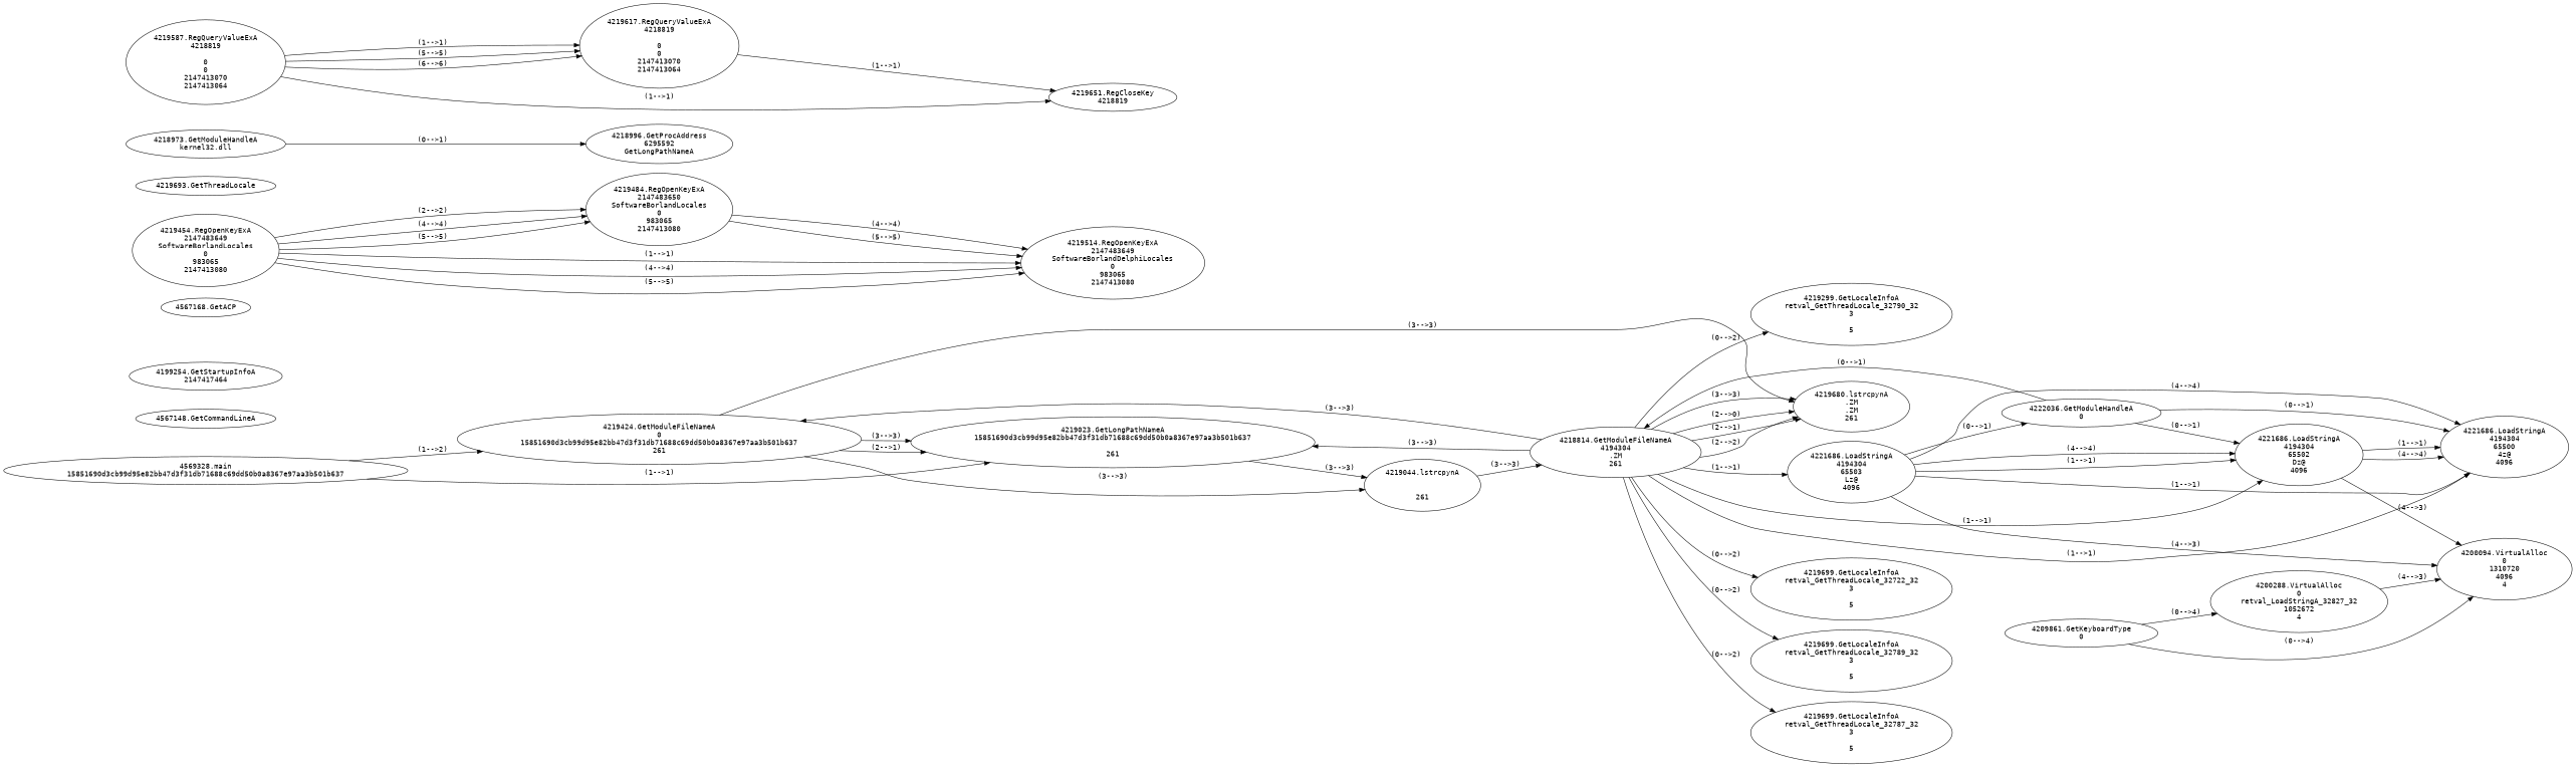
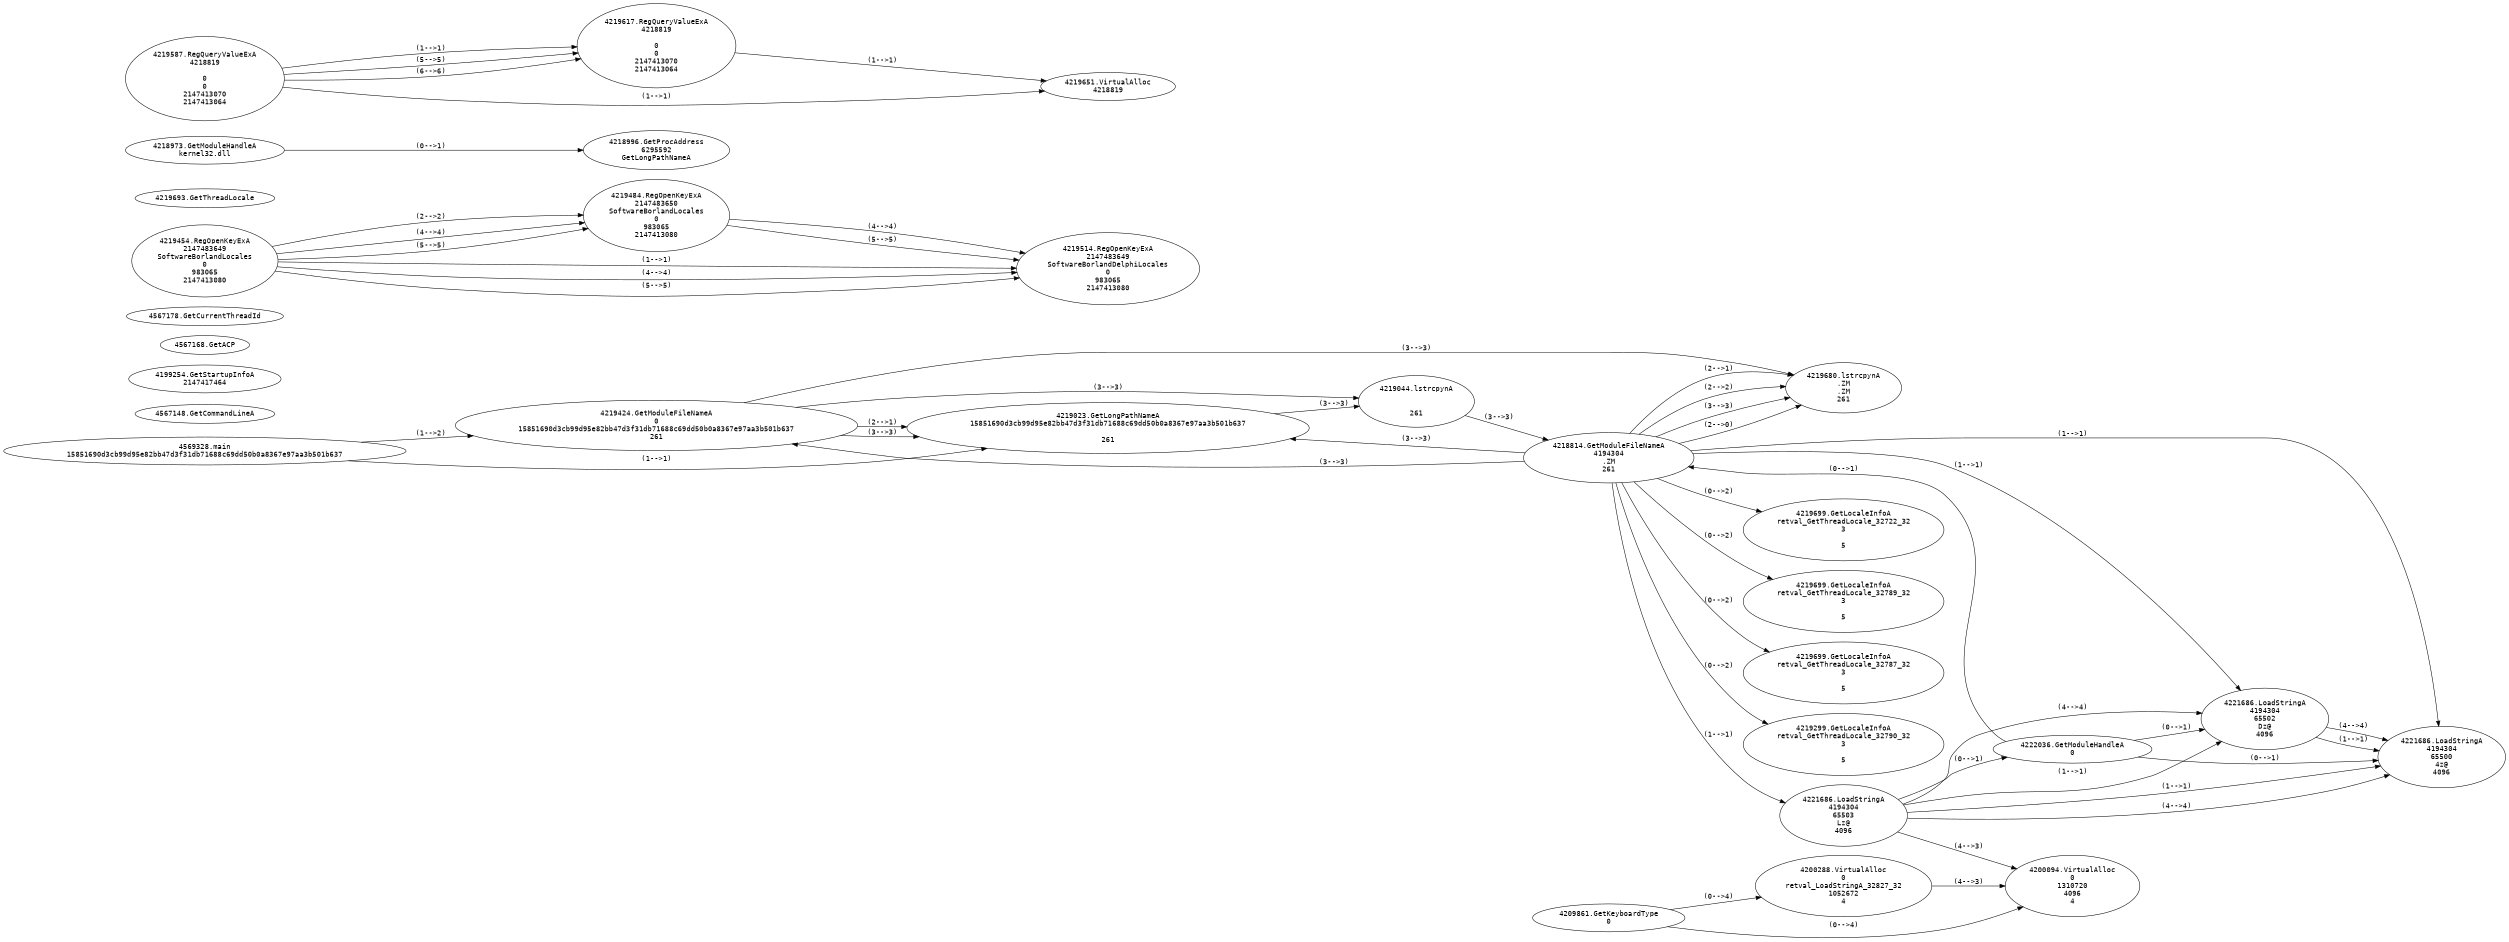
  digraph {
    fontname="DejaVu Sans Mono"
    rankdir=LR
    node [fontname="DejaVu Sans Mono"]
    edge [fontname="DejaVu Sans Mono"]
    n1 [label="4569328.main\n15851690d3cb99d95e82bb47d3f31db71688c69dd50b0a8367e97aa3b501b637"]
    n2 [label="4219424.GetModuleFileNameA\n0\n15851690d3cb99d95e82bb47d3f31db71688c69dd50b0a8367e97aa3b501b637\n261"]
    n3 [label="4219023.GetLongPathNameA\n15851690d3cb99d95e82bb47d3f31db71688c69dd50b0a8367e97aa3b501b637\n\n261"]
    n4 [label="4219680.lstrcpynA\n.ZM\n.ZM\n261"]
    n5 [label="4219044.lstrcpynA\n\n\n261"]
    n6 [label="4222036.GetModuleHandleA\n0"]
    n7 [label="4218814.GetModuleFileNameA\n4194304\n.ZM\n261"]
    n8 [label="4221686.LoadStringA\n4194304\n65502\nDz@\n4096"]
    n9 [label="4221686.LoadStringA\n4194304\n65500\n4z@\n4096"]
    n10 [label="4221686.LoadStringA\n4194304\n65503\nLz@\n4096"]
    n11 [label="4219699.GetLocaleInfoA\nretval_GetThreadLocale_32722_32\n3\n\n5"]
    n12 [label="4219699.GetLocaleInfoA\nretval_GetThreadLocale_32789_32\n3\n\n5"]
    n13 [label="4219699.GetLocaleInfoA\nretval_GetThreadLocale_32787_32\n3\n\n5"]
    n14 [label="4219299.GetLocaleInfoA\nretval_GetThreadLocale_32790_32\n3\n\n5"]
    n15 [label="4200094.VirtualAlloc\n0\n1310720\n4096\n4"]
    n16 [label="4209861.GetKeyboardType\n0"]
    n17 [label="4200288.VirtualAlloc\n0\nretval_LoadStringA_32827_32\n1052672\n4"]
    n18 [label="4567148.GetCommandLineA\n"]
    n19 [label="4199254.GetStartupInfoA\n2147417464"]
    n20 [label="4567168.GetACP\n"]
+   n21 [label="4567178.GetCurrentThreadId\n"]
    n22 [label="4219454.RegOpenKeyExA\n2147483649\nSoftware\Borland\Locales\n0\n983065\n2147413080"]
    n23 [label="4219484.RegOpenKeyExA\n2147483650\nSoftware\Borland\Locales\n0\n983065\n2147413080"]
    n24 [label="4219514.RegOpenKeyExA\n2147483649\nSoftware\Borland\Delphi\Locales\n0\n983065\n2147413080"]
    n25 [label="4219693.GetThreadLocale\n"]
    n26 [label="4218973.GetModuleHandleA\nkernel32.dll"]
    n27 [label="4218996.GetProcAddress\n6295592\nGetLongPathNameA"]
    n28 [label="4219587.RegQueryValueExA\n4218819\n\n0\n0\n2147413070\n2147413064"]
    n29 [label="4219617.RegQueryValueExA\n4218819\n\n0\n0\n2147413070\n2147413064"]
-   n30 [label="4219651.RegCloseKey\n4218819"]
+   n30 [label="4219651.VirtualAlloc\n4218819"]
    n1 -> n2 [label="(1-->2)"]
    n1 -> n3 [label="(1-->1)"]
    n2 -> n3 [label="(2-->1)"]
    n2 -> n3 [label="(3-->3)"]
    n2 -> n4 [label="(3-->3)"]
    n2 -> n5 [label="(3-->3)"]
    n3 -> n5 [label="(3-->3)"]
    n5 -> n7 [label="(3-->3)"]
    n6 -> n7 [label="(0-->1)"]
    n6 -> n8 [label="(0-->1)"]
    n6 -> n9 [label="(0-->1)"]
    n7 -> n2 [label="(3-->3)"]
    n7 -> n3 [label="(3-->3)"]
    n7 -> n4 [label="(2-->1)"]
    n7 -> n4 [label="(2-->2)"]
    n7 -> n4 [label="(3-->3)"]
    n7 -> n4 [label="(2-->0)"]
    n7 -> n8 [label="(1-->1)"]
    n7 -> n9 [label="(1-->1)"]
    n7 -> n10 [label="(1-->1)"]
    n7 -> n11 [label="(0-->2)"]
    n7 -> n12 [label="(0-->2)"]
    n7 -> n13 [label="(0-->2)"]
    n7 -> n14 [label="(0-->2)"]
    n8 -> n9 [label="(1-->1)"]
    n8 -> n9 [label="(4-->4)"]
-   n8 -> n15 [label="(4-->3)"]
    n10 -> n6 [label="(0-->1)"]
    n10 -> n8 [label="(1-->1)"]
    n10 -> n8 [label="(4-->4)"]
    n10 -> n9 [label="(1-->1)"]
    n10 -> n9 [label="(4-->4)"]
    n10 -> n15 [label="(4-->3)"]
    n16 -> n15 [label="(0-->4)"]
    n16 -> n17 [label="(0-->4)"]
    n17 -> n15 [label="(4-->3)"]
    n22 -> n23 [label="(2-->2)"]
    n22 -> n23 [label="(4-->4)"]
    n22 -> n23 [label="(5-->5)"]
    n22 -> n24 [label="(1-->1)"]
    n22 -> n24 [label="(4-->4)"]
    n22 -> n24 [label="(5-->5)"]
    n23 -> n24 [label="(4-->4)"]
    n23 -> n24 [label="(5-->5)"]
    n26 -> n27 [label="(0-->1)"]
    n28 -> n29 [label="(1-->1)"]
    n28 -> n29 [label="(5-->5)"]
    n28 -> n29 [label="(6-->6)"]
    n28 -> n30 [label="(1-->1)"]
    n29 -> n30 [label="(1-->1)"]
  }
